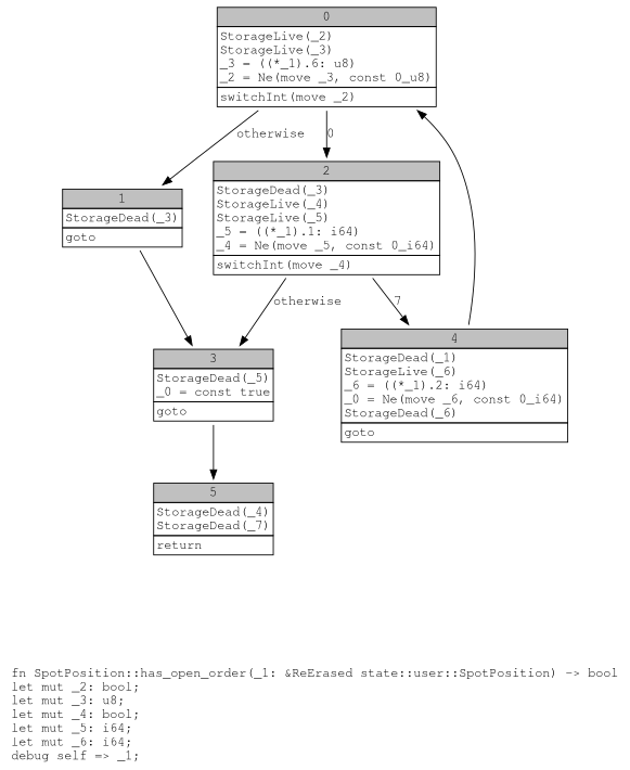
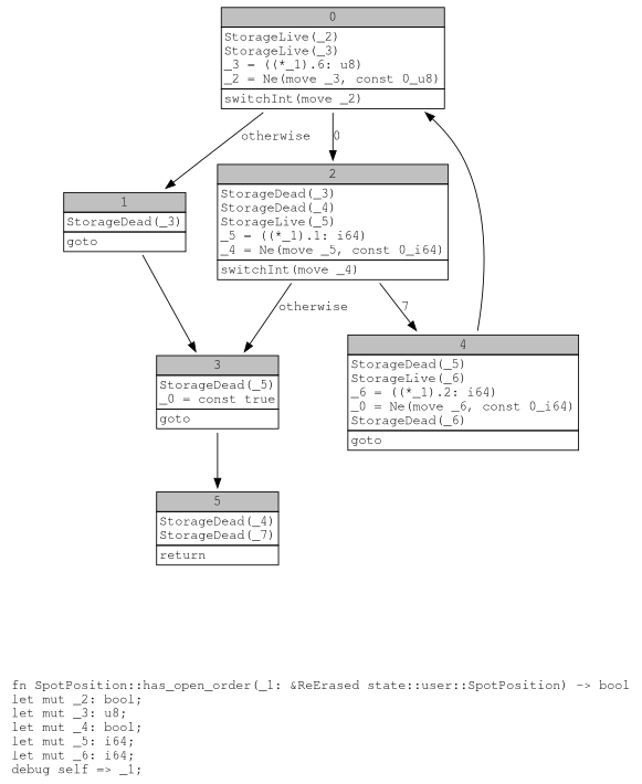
  digraph {
    fontname="Courier, monospace"
    label=<fn SpotPosition::has_open_order(_1: &amp;ReErased state::user::SpotPosition) -&gt; bool<br align="left"/>let mut _2: bool;<br align="left"/>let mut _3: u8;<br align="left"/>let mut _4: bool;<br align="left"/>let mut _5: i64;<br align="left"/>let mut _6: i64;<br align="left"/>debug self =&gt; _1;<br align="left"/>>
    node [fontname="Courier, monospace" shape=none]
    edge [fontname="Courier, monospace"]
    n1 [label=<<table border="0" cellborder="1" cellspacing="0"><tr><td bgcolor="gray" align="center" colspan="1">0</td></tr><tr><td align="left" balign="left">StorageLive(_2)<br/>StorageLive(_3)<br/>_3 = ((*_1).6: u8)<br/>_2 = Ne(move _3, const 0_u8)<br/></td></tr><tr><td align="left">switchInt(move _2)</td></tr></table>>]
    n2 [label=<<table border="0" cellborder="1" cellspacing="0"><tr><td bgcolor="gray" align="center" colspan="1">1</td></tr><tr><td align="left" balign="left">StorageDead(_3)<br/></td></tr><tr><td align="left">goto</td></tr></table>>]
-   n3 [label=<<table border="0" cellborder="1" cellspacing="0"><tr><td bgcolor="gray" align="center" colspan="1">2</td></tr><tr><td align="left" balign="left">StorageDead(_3)<br/>StorageLive(_4)<br/>StorageLive(_5)<br/>_5 = ((*_1).1: i64)<br/>_4 = Ne(move _5, const 0_i64)<br/></td></tr><tr><td align="left">switchInt(move _4)</td></tr></table>>]
+   n3 [label=<<table border="0" cellborder="1" cellspacing="0"><tr><td bgcolor="gray" align="center" colspan="1">2</td></tr><tr><td align="left" balign="left">StorageDead(_3)<br/>StorageDead(_4)<br/>StorageLive(_5)<br/>_5 = ((*_1).1: i64)<br/>_4 = Ne(move _5, const 0_i64)<br/></td></tr><tr><td align="left">switchInt(move _4)</td></tr></table>>]
    n4 [label=<<table border="0" cellborder="1" cellspacing="0"><tr><td bgcolor="gray" align="center" colspan="1">3</td></tr><tr><td align="left" balign="left">StorageDead(_5)<br/>_0 = const true<br/></td></tr><tr><td align="left">goto</td></tr></table>>]
-   n5 [label=<<table border="0" cellborder="1" cellspacing="0"><tr><td bgcolor="gray" align="center" colspan="1">4</td></tr><tr><td align="left" balign="left">StorageDead(_1)<br/>StorageLive(_6)<br/>_6 = ((*_1).2: i64)<br/>_0 = Ne(move _6, const 0_i64)<br/>StorageDead(_6)<br/></td></tr><tr><td align="left">goto</td></tr></table>>]
+   n5 [label=<<table border="0" cellborder="1" cellspacing="0"><tr><td bgcolor="gray" align="center" colspan="1">4</td></tr><tr><td align="left" balign="left">StorageDead(_5)<br/>StorageLive(_6)<br/>_6 = ((*_1).2: i64)<br/>_0 = Ne(move _6, const 0_i64)<br/>StorageDead(_6)<br/></td></tr><tr><td align="left">goto</td></tr></table>>]
    n6 [label=<<table border="0" cellborder="1" cellspacing="0"><tr><td bgcolor="gray" align="center" colspan="1">5</td></tr><tr><td align="left" balign="left">StorageDead(_4)<br/>StorageDead(_7)<br/></td></tr><tr><td align="left">return</td></tr></table>>]
    n1 -> n2 [label=otherwise]
    n1 -> n3 [label=0]
    n2 -> n4
    n3 -> n4 [label=otherwise]
    n3 -> n5 [label=7]
    n4 -> n6
    n5 -> n1
  }
